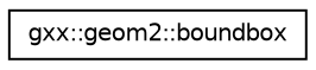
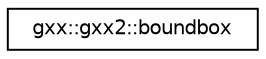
  digraph {
    rankdir=TB
-   n1 [color=black fillcolor=white fontname=Helvetica fontsize=10 height=0.2 label="gxx::geom2::boundbox" shape=record style=filled width=0.4]
+   n1 [color=black fillcolor=white fontname=Helvetica fontsize=10 height=0.2 label="gxx::gxx2::boundbox" shape=record style=filled width=0.4]
  }
